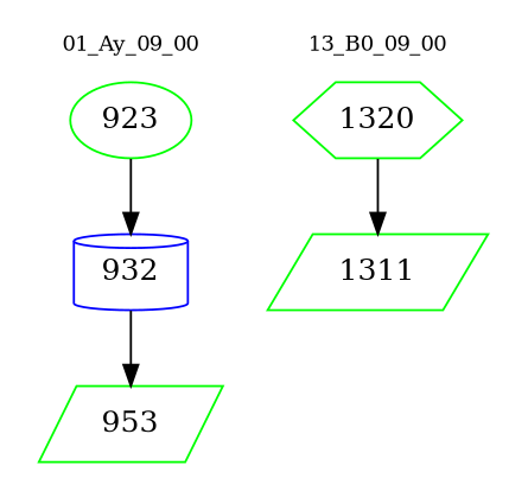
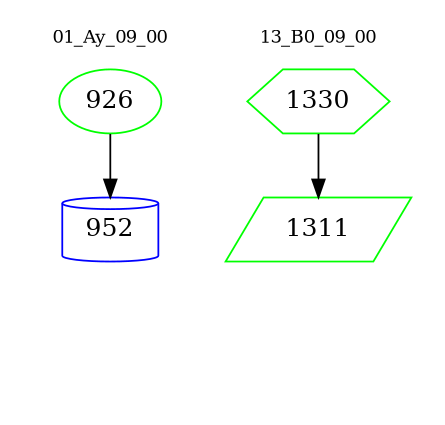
  digraph {
    node [color=green shape=parallelogram]
    edge [color=black]
-   n1 [label=923 shape=ellipse]
-   n2 [color=blue label=932 shape=cylinder]
-   n3 [label=953]
-   n4 [label=1320 shape=hexagon]
+   n1 [label=926 shape=ellipse]
+   n2 [color=blue label=952 shape=cylinder]
+   n4 [label=1330 shape=hexagon]
    n5 [label=1311]
    subgraph cluster_1 {
      color=white
      fontsize=10
      label="01_Ay_09_00"
      n1
      n2
-     n3
    }
    subgraph cluster_2 {
      color=white
      fontsize=10
      label="13_B0_09_00"
      n4
      n5
    }
    n1 -> n2
-   n2 -> n3
    n4 -> n5
  }
